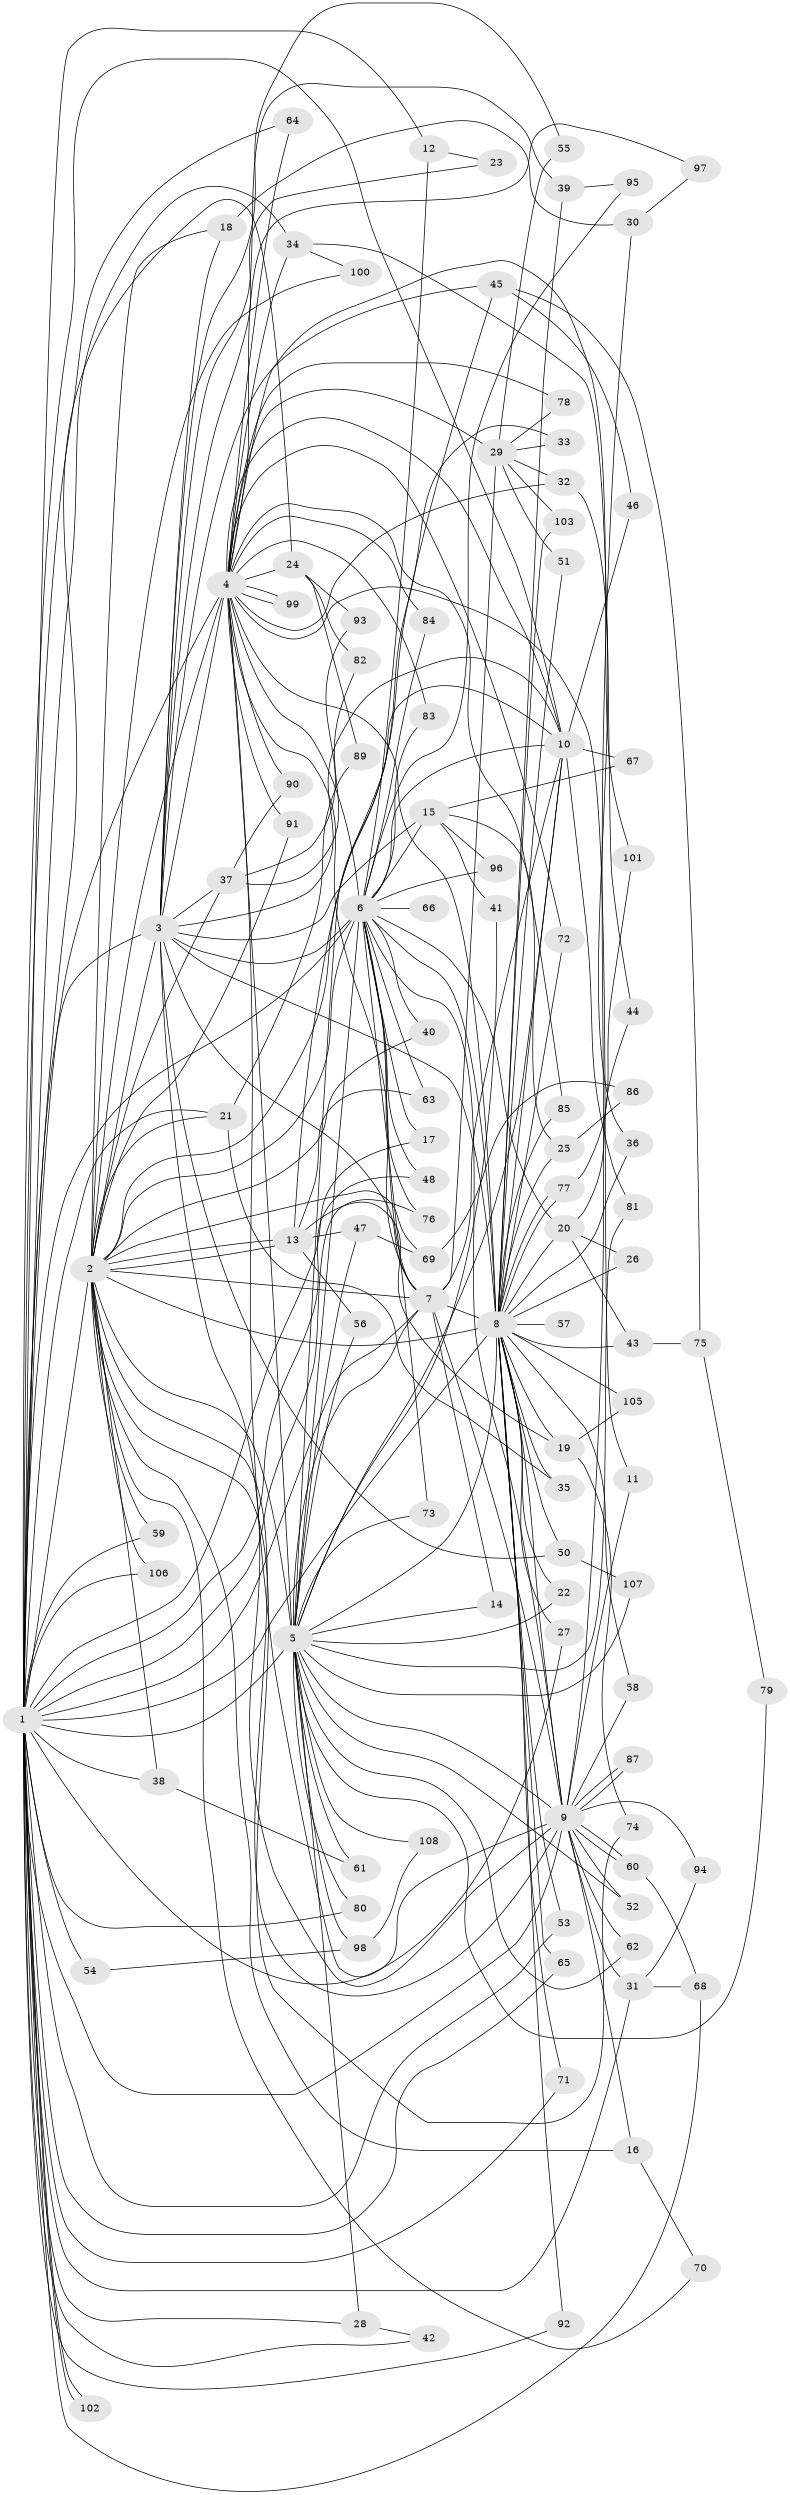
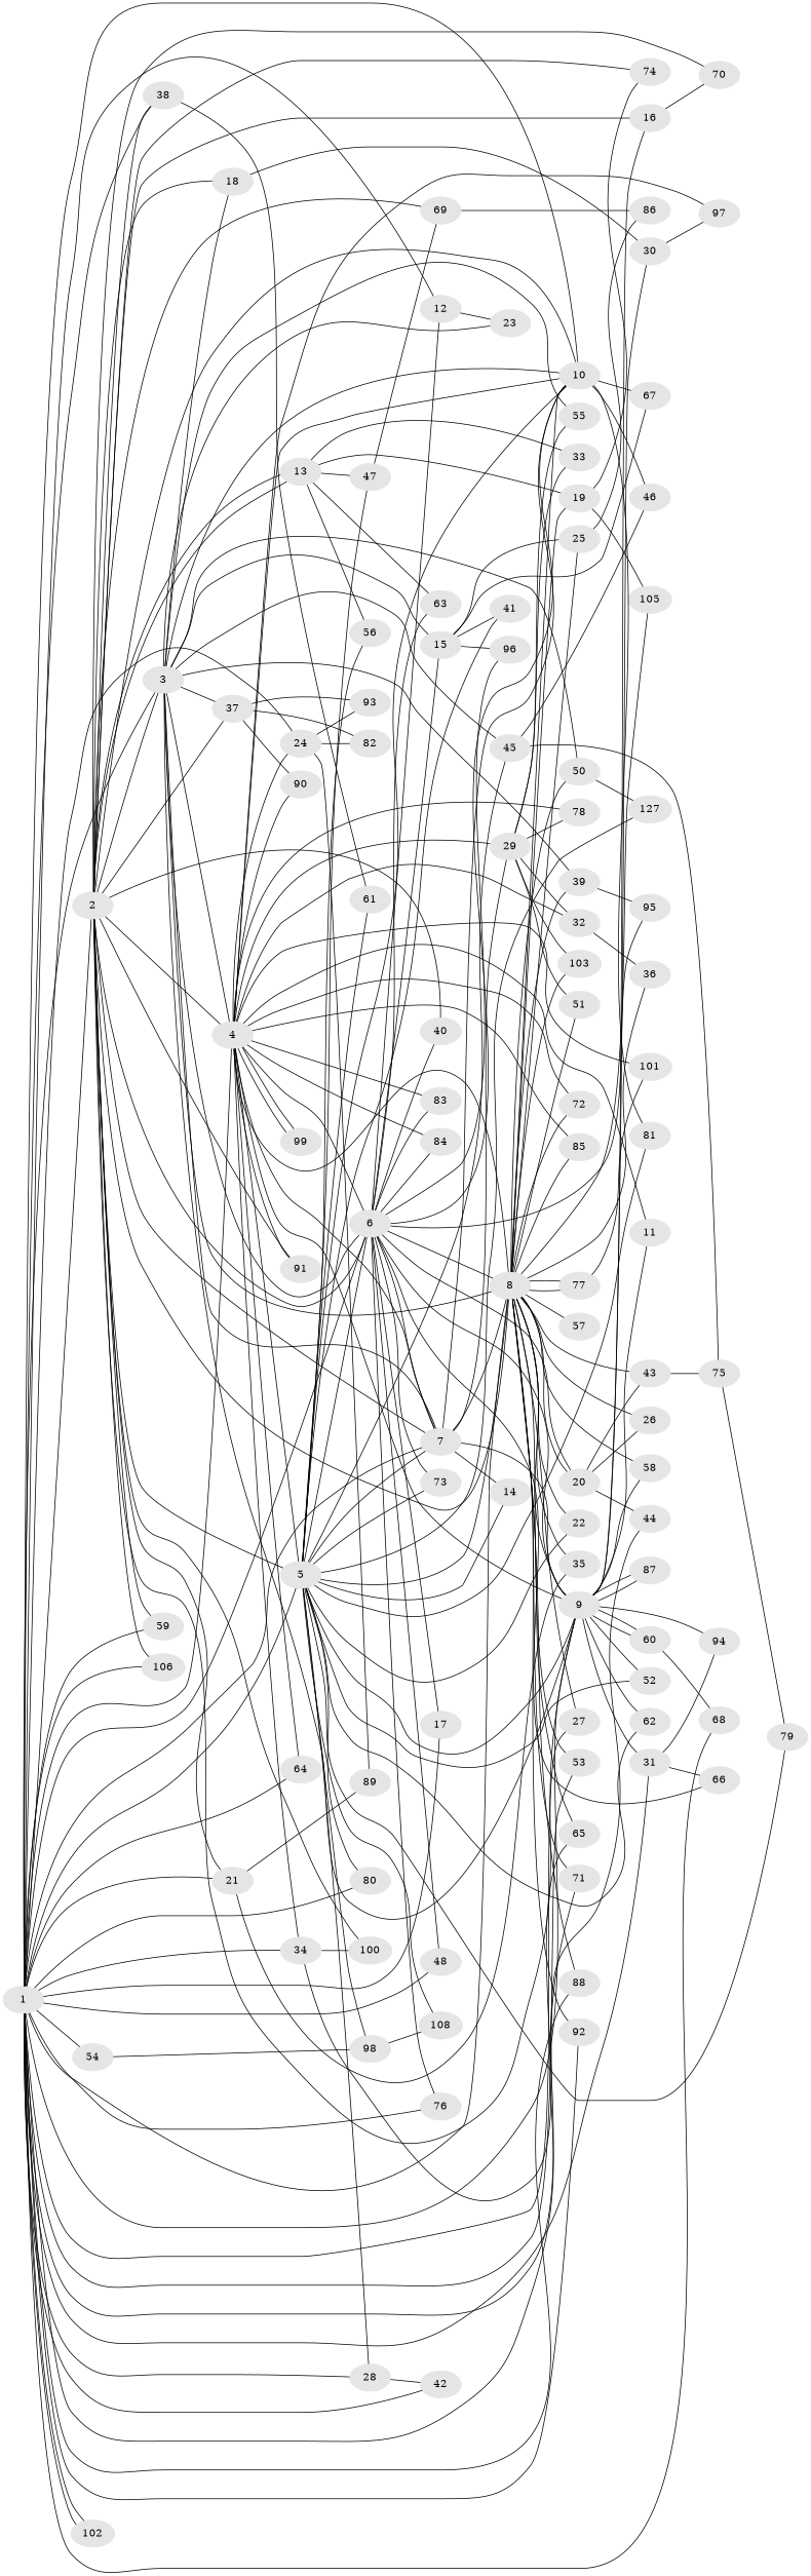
  graph {
    rankdir=LR
    node [color=gray90 style=filled]
    1
    2
    3
    4
    5
    6
    7
    8
    9
    10
    12
    17
    21
    24
    27
    28
    31
    34
    38
    42
    48
    53
    54
    59
    64
    65
    68
    71
    76
    80
+   88
    92
    102
    106
    13
    16
    18
    37
    40
    69
    70
    74
    91
    100
    15
    23
    39
    45
    50
    55
    11
    29
    32
    72
    78
    83
    84
    85
    90
    97
    99
    101
    14
    22
    41
    47
    52
    56
    61
    62
    73
    79
    81
    98
-   107
+   107 [label=127]
    108
    20
    63
    66
    95
    96
    19
    25
    26
    35
    36
    43
    51
    57
    58
    77
    103
    105
    30
    60
    87
    94
    46
    67
    89
    82
    93
    44
    33
    86
    75
    1 -- 2
    1 -- 3
    1 -- 4
    1 -- 5
    1 -- 6
    1 -- 7
    1 -- 8
    1 -- 9
    1 -- 10
    1 -- 12
    1 -- 17
    1 -- 21
    1 -- 24
    1 -- 27
    1 -- 28
    1 -- 31
    1 -- 34
    1 -- 38
    1 -- 42
    1 -- 48
    1 -- 53
    1 -- 54
    1 -- 59
    1 -- 64
    1 -- 65
    1 -- 68
    1 -- 71
    1 -- 76
    1 -- 80
+   1 -- 88
    1 -- 92
    1 -- 102
    1 -- 102
    1 -- 106
    2 -- 3
    2 -- 4
    2 -- 5
    2 -- 6
    2 -- 7
    2 -- 8
    2 -- 9
    2 -- 10
    2 -- 21
    2 -- 38
    2 -- 59
    2 -- 106
    2 -- 13
    2 -- 13
    2 -- 16
    2 -- 18
    2 -- 37
    2 -- 40
    2 -- 69
    2 -- 70
    2 -- 74
    2 -- 91
    2 -- 100
    3 -- 4
    3 -- 6
    3 -- 7
    3 -- 8
    3 -- 9
    3 -- 10
    3 -- 18
    3 -- 37
    3 -- 15
    3 -- 23
    3 -- 39
    3 -- 45
    3 -- 50
    3 -- 55
    4 -- 5
    4 -- 6
    4 -- 7
    4 -- 8
    4 -- 9
    4 -- 10
    4 -- 24
    4 -- 34
    4 -- 64
    4 -- 91
    4 -- 11
    4 -- 29
    4 -- 32
    4 -- 72
    4 -- 78
    4 -- 83
    4 -- 84
    4 -- 85
    4 -- 90
    4 -- 97
    4 -- 99
    4 -- 99
    4 -- 101
    5 -- 6
    5 -- 7
    5 -- 8
    5 -- 9
    5 -- 10
    5 -- 28
    5 -- 80
    5 -- 45
    5 -- 14
    5 -- 22
    5 -- 41
    5 -- 47
    5 -- 52
    5 -- 56
    5 -- 61
    5 -- 62
    5 -- 73
    5 -- 79
    5 -- 81
    5 -- 98
    5 -- 107
    5 -- 108
    6 -- 7
    6 -- 8
    6 -- 9
    6 -- 10
    6 -- 12
    6 -- 17
    6 -- 48
    6 -- 76
    6 -- 40
    6 -- 15
    6 -- 83
    6 -- 84
    6 -- 73
    6 -- 20
    6 -- 63
    6 -- 66
    6 -- 95
    6 -- 96
    7 -- 8
    7 -- 9
    7 -- 10
    7 -- 29
    7 -- 14
    8 -- 9
    8 -- 10
    8 -- 27
    8 -- 53
    8 -- 65
    8 -- 71
+   8 -- 88
    8 -- 92
    8 -- 39
    8 -- 50
    8 -- 72
    8 -- 85
    8 -- 22
    8 -- 20
    8 -- 19
    8 -- 25
    8 -- 26
    8 -- 35
    8 -- 36
    8 -- 43
    8 -- 51
    8 -- 57
    8 -- 58
    8 -- 77
    8 -- 77
    8 -- 103
    8 -- 105
    9 -- 31
    9 -- 16
    9 -- 11
    9 -- 52
    9 -- 62
    9 -- 58
    9 -- 30
    9 -- 60
    9 -- 60
    9 -- 87
    9 -- 87
    9 -- 94
    10 -- 81
    10 -- 46
    10 -- 67
    12 -- 23
    21 -- 35
    21 -- 89
    24 -- 89
    24 -- 82
    24 -- 93
    28 -- 42
-   31 -- 68
+   31 -- 66
    31 -- 94
    34 -- 100
    34 -- 44
    38 -- 61
    54 -- 98
    13 -- 47
    13 -- 56
    13 -- 63
    13 -- 19
    13 -- 33
    16 -- 70
    18 -- 30
    37 -- 90
    37 -- 82
    37 -- 93
    69 -- 86
    15 -- 41
    15 -- 96
    15 -- 25
    15 -- 67
    39 -- 95
    45 -- 46
    45 -- 75
    50 -- 107
    29 -- 55
    29 -- 32
    29 -- 78
    29 -- 51
    29 -- 103
    29 -- 33
    32 -- 36
    47 -- 69
    98 -- 108
    20 -- 26
    20 -- 43
    20 -- 44
    19 -- 74
    19 -- 105
    25 -- 86
    43 -- 75
    77 -- 101
    30 -- 97
    60 -- 68
    75 -- 79
  }
